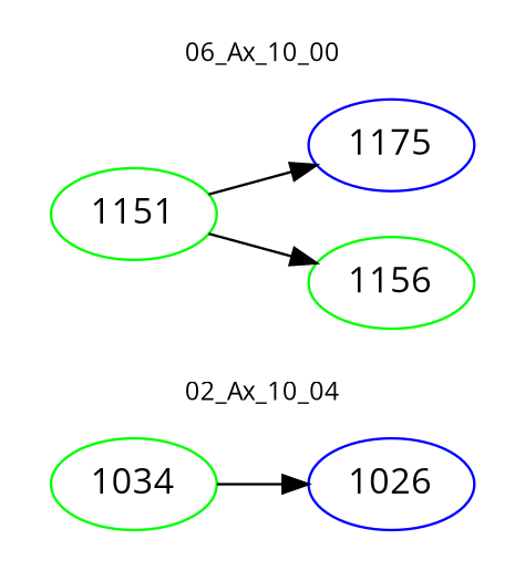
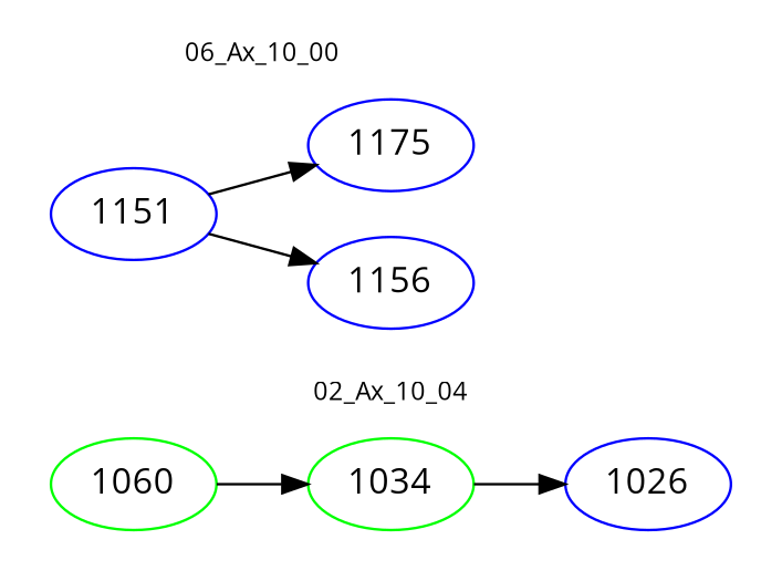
  digraph {
    fontname="Open Sans"
    rankdir=LR
    node [color=green fontname="Open Sans"]
    edge [color=black fontname="Open Sans"]
+   n1 [label=1060]
    n2 [label=1034]
    n3 [color=blue label=1026]
-   n4 [label=1156]
-   n5 [label=1151]
+   n4 [color=blue label=1156]
+   n5 [color=blue label=1151]
    n6 [color=blue label=1175]
    subgraph cluster_1 {
      color=white
      fontsize=10
      label="02_Ax_10_04"
+     n1
      n2
      n3
    }
    subgraph cluster_2 {
      color=white
      fontsize=10
      label="06_Ax_10_00"
      n4
      n5
      n6
    }
+   n1 -> n2
    n2 -> n3
    n5 -> n4
    n5 -> n6
  }
